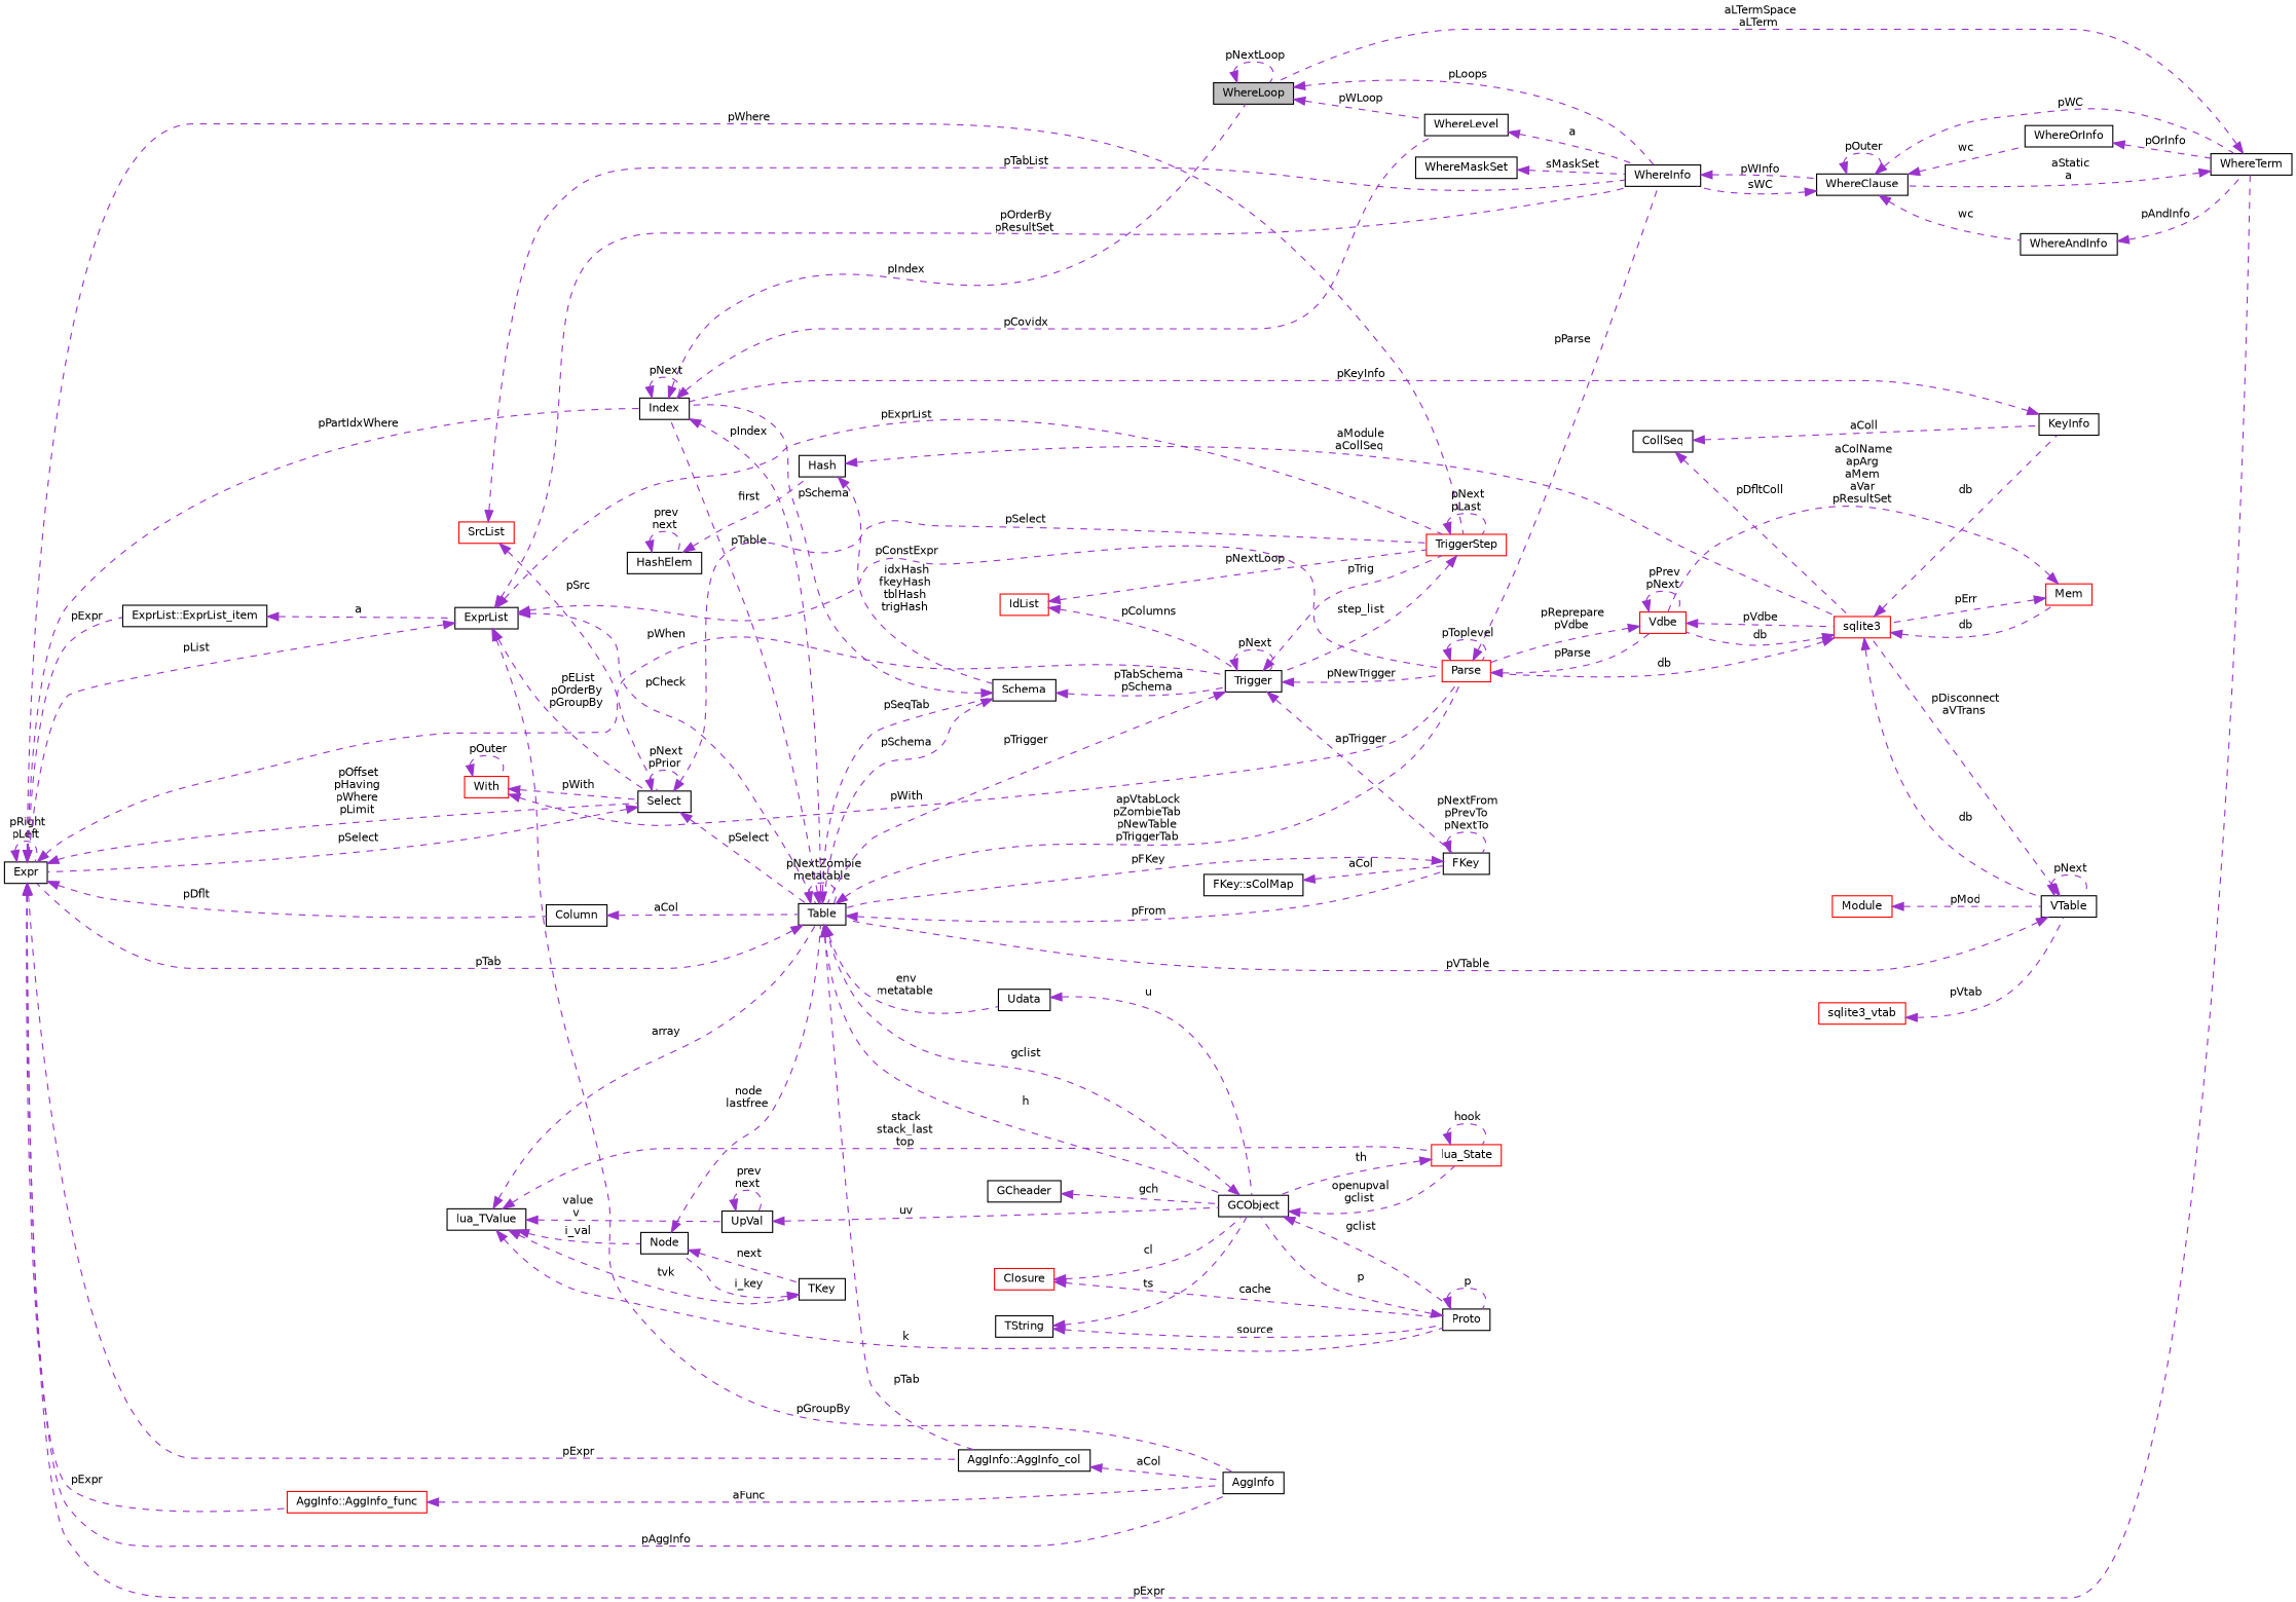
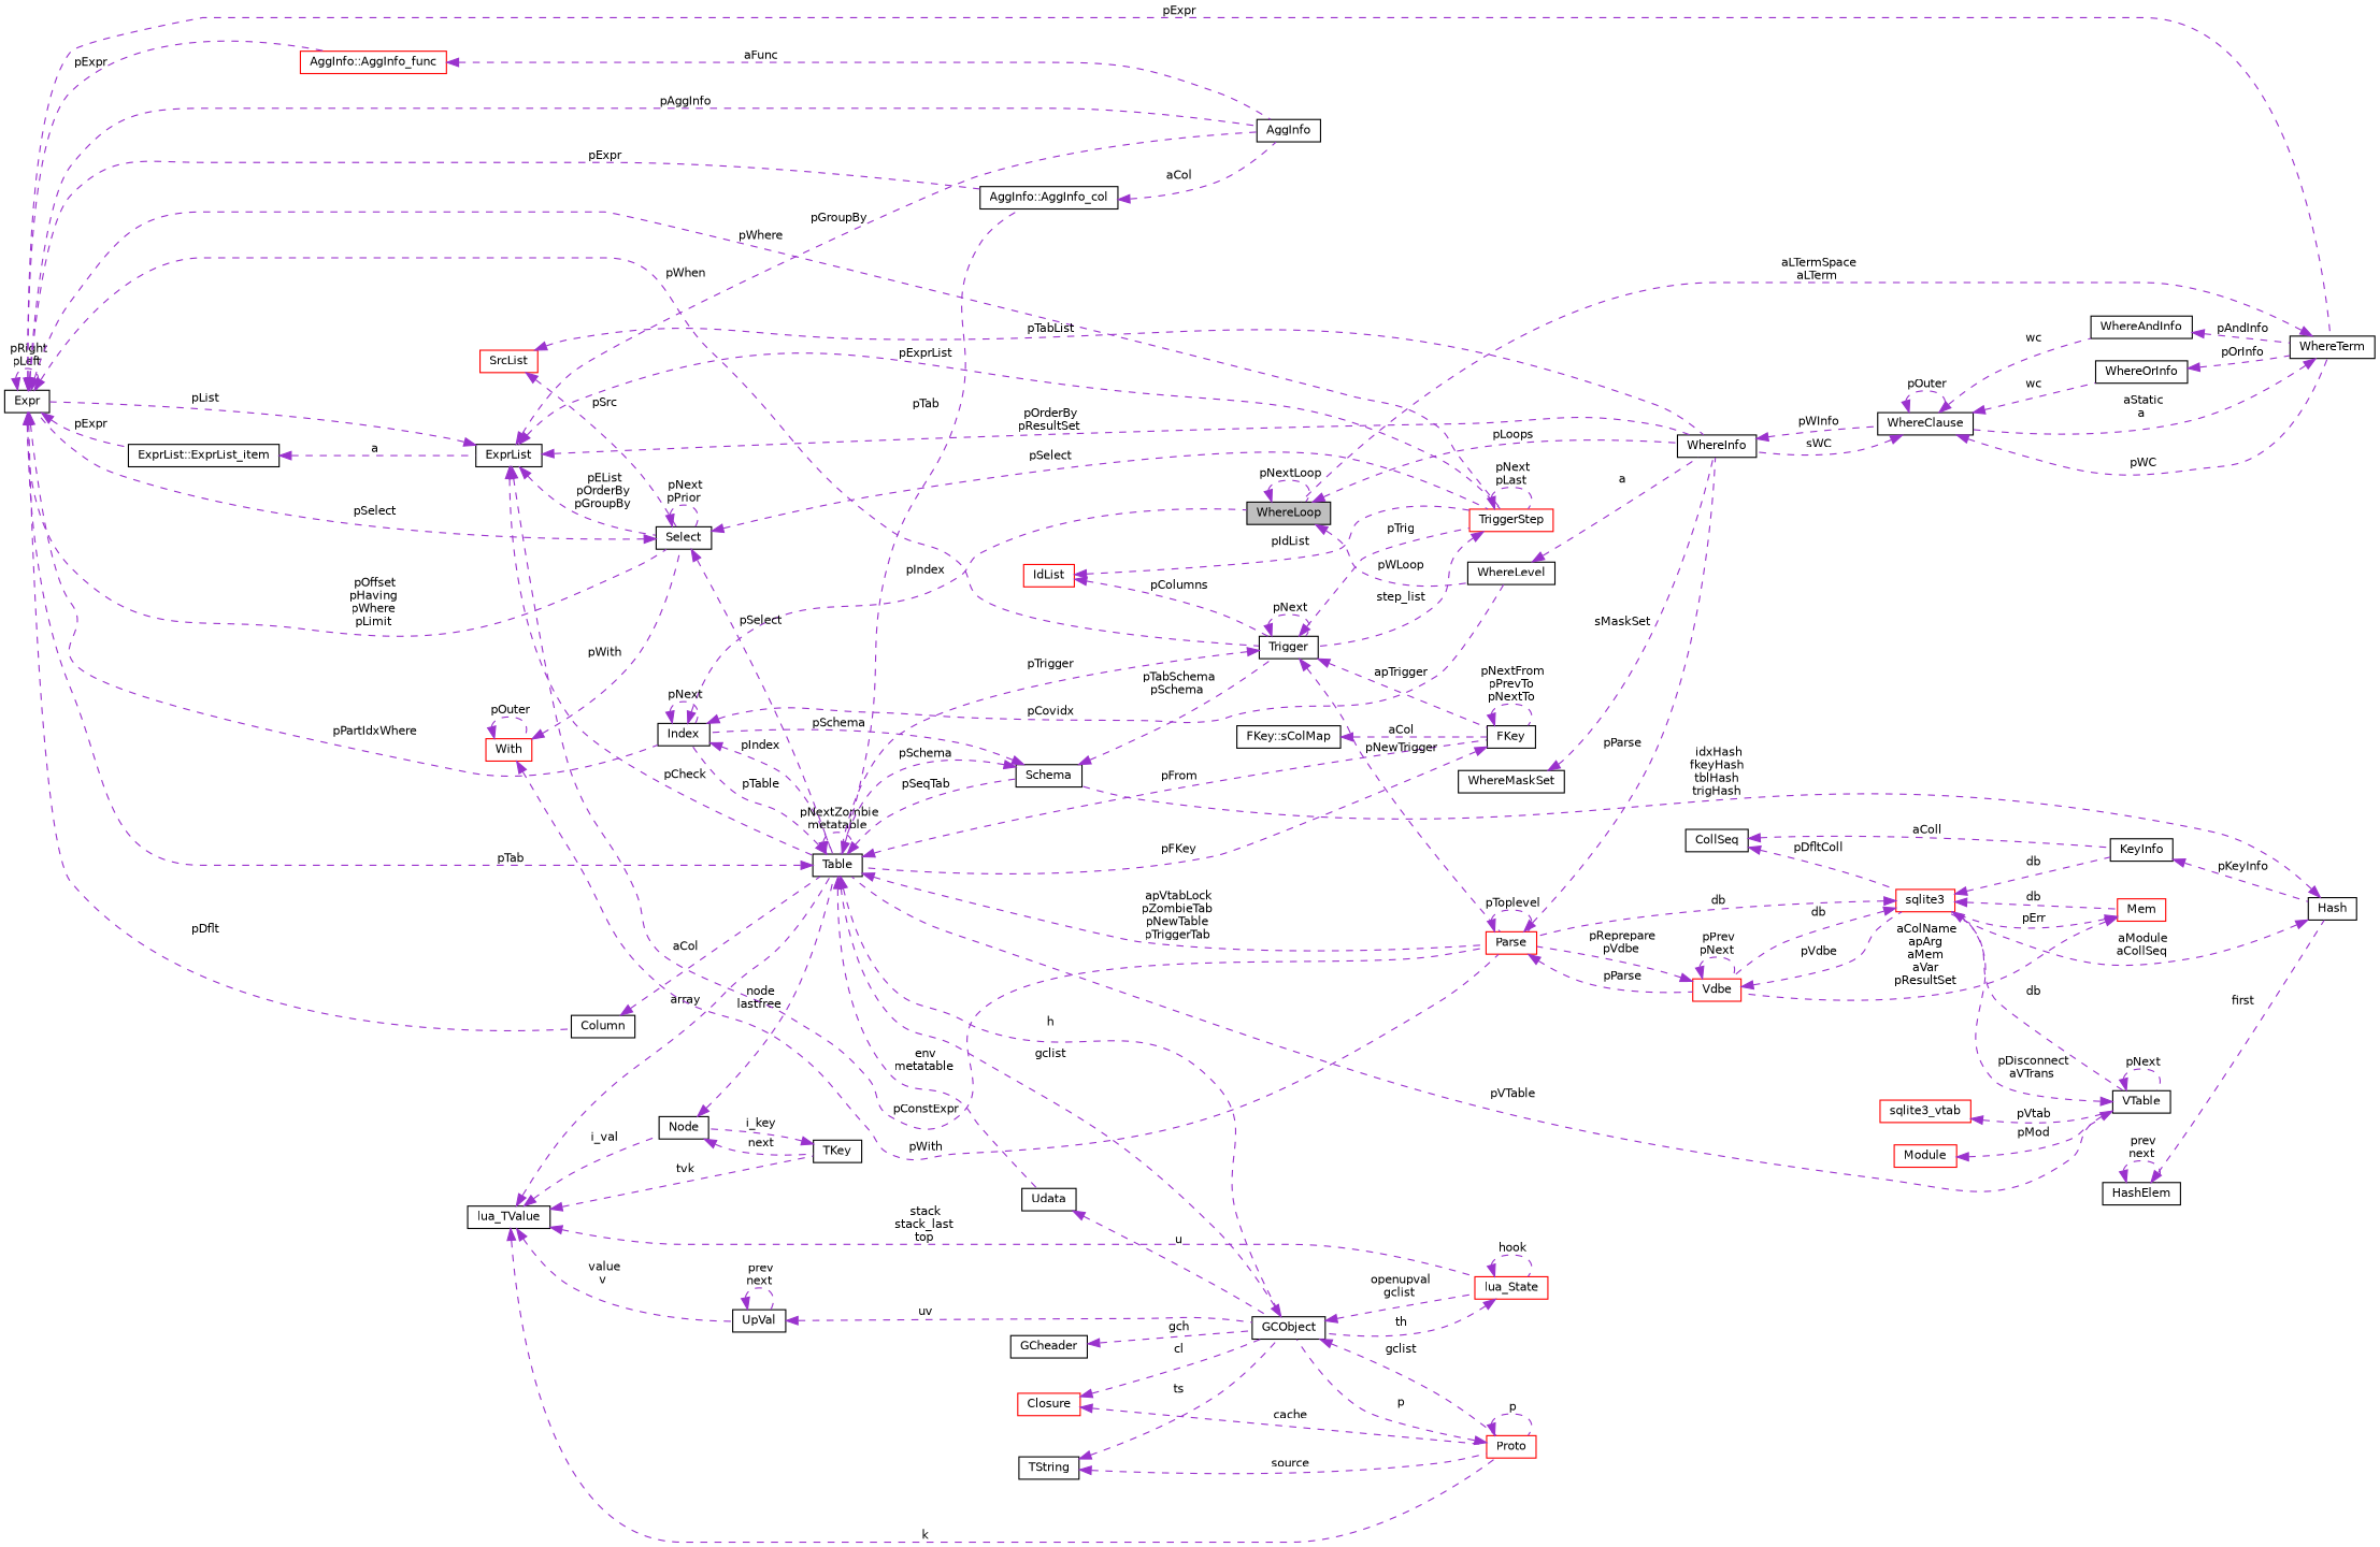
  digraph {
    rankdir=LR
    node [color=black fillcolor=white fontname=Helvetica fontsize=10 shape=record style=filled]
    edge [color=darkorchid3 dir=back fontname=Helvetica fontsize=10 labelfontname=Helvetica labelfontsize=10 style=dashed]
    n1 [fillcolor=grey75 fontcolor=black height=0.2 label=WhereLoop width=0.4]
    n2 [height=0.2 label=WhereInfo width=0.4]
    n3 [height=0.2 label=WhereLevel width=0.4]
    n4 [height=0.2 label=WhereClause width=0.4]
    n5 [height=0.2 label=WhereTerm width=0.4]
    n6 [height=0.2 label=WhereAndInfo width=0.4]
    n7 [height=0.2 label=WhereOrInfo width=0.4]
    n8 [height=0.2 label=Index width=0.4]
    n9 [height=0.2 label=Table width=0.4]
    n10 [height=0.2 label=Schema width=0.4]
    n11 [height=0.2 label=Expr width=0.4]
    n12 [height=0.2 label="AggInfo::AggInfo_col" width=0.4]
    n13 [height=0.2 label=FKey width=0.4]
    n14 [color=red height=0.2 label=Parse width=0.4]
    n15 [height=0.2 label=GCObject width=0.4]
    n16 [height=0.2 label=Udata width=0.4]
    n17 [height=0.2 label=Trigger width=0.4]
    n18 [color=red height=0.2 label=TriggerStep width=0.4]
    n19 [height=0.2 label=Column width=0.4]
    n20 [color=red height=0.2 label="AggInfo::AggInfo_func" width=0.4]
    n21 [height=0.2 label="ExprList::ExprList_item" width=0.4]
    n22 [height=0.2 label=Select width=0.4]
    n23 [height=0.2 label=AggInfo width=0.4]
    n24 [color=red height=0.2 label=Vdbe width=0.4]
-   n25 [height=0.2 label=Proto width=0.4]
+   n25 [color=red height=0.2 label=Proto width=0.4]
    n26 [color=red height=0.2 label=lua_State width=0.4]
    n27 [height=0.2 label="Node" width=0.4]
    n28 [height=0.2 label=TKey width=0.4]
    n29 [height=0.2 label=lua_TValue width=0.4]
    n30 [height=0.2 label=UpVal width=0.4]
    n31 [height=0.2 label=ExprList width=0.4]
    n32 [color=red height=0.2 label=With width=0.4]
    n33 [color=red height=0.2 label=SrcList width=0.4]
    n34 [height=0.2 label="FKey::sColMap" width=0.4]
    n35 [color=red height=0.2 label=IdList width=0.4]
    n36 [height=0.2 label=VTable width=0.4]
    n37 [color=red height=0.2 label=sqlite3 width=0.4]
    n38 [color=red height=0.2 label=Mem width=0.4]
    n39 [height=0.2 label=KeyInfo width=0.4]
    n40 [height=0.2 label=CollSeq width=0.4]
    n41 [height=0.2 label=Hash width=0.4]
    n42 [height=0.2 label=HashElem width=0.4]
    n43 [color=red height=0.2 label=Module width=0.4]
    n44 [color=red height=0.2 label=sqlite3_vtab width=0.4]
    n45 [height=0.2 label=TString width=0.4]
    n46 [color=red height=0.2 label=Closure width=0.4]
    n47 [height=0.2 label=GCheader width=0.4]
    n48 [height=0.2 label=WhereMaskSet width=0.4]
    n1 -> n1 [label=" pNextLoop"]
    n1 -> n2 [label=" pLoops"]
    n1 -> n3 [label=" pWLoop"]
    n2 -> n4 [label=" pWInfo"]
    n3 -> n2 [label=" a"]
    n4 -> n2 [label=" sWC"]
    n4 -> n4 [label=" pOuter"]
    n4 -> n5 [label=" pWC"]
    n4 -> n6 [label=" wc"]
    n4 -> n7 [label=" wc"]
    n5 -> n1 [label=" aLTermSpace\naLTerm"]
    n5 -> n4 [label=" aStatic\na"]
    n6 -> n5 [label=" pAndInfo"]
    n7 -> n5 [label=" pOrInfo"]
    n8 -> n1 [label=" pIndex"]
    n8 -> n3 [label=" pCovidx"]
    n8 -> n8 [label=" pNext"]
    n8 -> n9 [label=" pIndex"]
    n9 -> n8 [label=" pTable"]
    n9 -> n9 [label=" pNextZombie\nmetatable"]
    n9 -> n10 [label=" pSeqTab"]
    n9 -> n11 [label=" pTab"]
    n9 -> n12 [label=" pTab"]
    n9 -> n13 [label=" pFrom"]
    n9 -> n14 [label=" apVtabLock\npZombieTab\npNewTable\npTriggerTab"]
    n9 -> n15 [label=" h"]
    n9 -> n16 [label=" env\nmetatable"]
    n10 -> n8 [label=" pSchema"]
    n10 -> n9 [label=" pSchema"]
    n10 -> n17 [label=" pTabSchema\npSchema"]
    n11 -> n5 [label=" pExpr"]
    n11 -> n8 [label=" pPartIdxWhere"]
    n11 -> n11 [label=" pRight\npLeft"]
    n11 -> n12 [label=" pExpr"]
    n11 -> n17 [label=" pWhen"]
    n11 -> n18 [label=" pWhere"]
    n11 -> n19 [label=" pDflt"]
    n11 -> n20 [label=" pExpr"]
    n11 -> n21 [label=" pExpr"]
    n11 -> n22 [label=" pOffset\npHaving\npWhere\npLimit"]
    n11 -> n23 [label=" pAggInfo"]
    n12 -> n23 [label=" aCol"]
    n13 -> n9 [label=" pFKey"]
    n13 -> n13 [label=" pNextFrom\npPrevTo\npNextTo"]
    n14 -> n2 [label=" pParse"]
    n14 -> n14 [label=" pToplevel"]
    n14 -> n24 [label=" pParse"]
    n15 -> n9 [label=" gclist"]
    n15 -> n25 [label=" gclist"]
    n15 -> n26 [label=" openupval\ngclist"]
    n16 -> n15 [label=" u"]
    n17 -> n9 [label=" pTrigger"]
    n17 -> n13 [label=" apTrigger"]
    n17 -> n14 [label=" pNewTrigger"]
    n17 -> n17 [label=" pNext"]
    n17 -> n18 [label=" pTrig"]
    n18 -> n17 [label=" step_list"]
    n18 -> n18 [label=" pNext\npLast"]
    n19 -> n9 [label=" aCol"]
    n20 -> n23 [label=" aFunc"]
    n21 -> n31 [label=" a"]
    n22 -> n9 [label=" pSelect"]
    n22 -> n11 [label=" pSelect"]
    n22 -> n18 [label=" pSelect"]
    n22 -> n22 [label=" pNext\npPrior"]
    n24 -> n14 [label=" pReprepare\npVdbe"]
    n24 -> n24 [label=" pPrev\npNext"]
    n24 -> n37 [label=" pVdbe"]
    n25 -> n15 [label=" p"]
    n25 -> n25 [label=" p"]
    n26 -> n15 [label=" th"]
    n26 -> n26 [label=" hook"]
    n27 -> n9 [label=" node\nlastfree"]
    n27 -> n28 [label=" next"]
    n28 -> n27 [label=" i_key"]
    n29 -> n9 [label=" array"]
    n29 -> n25 [label=" k"]
    n29 -> n26 [label=" stack\nstack_last\ntop"]
    n29 -> n27 [label=" i_val"]
    n29 -> n28 [label=" tvk"]
    n29 -> n30 [label=" value\nv"]
    n30 -> n15 [label=" uv"]
    n30 -> n30 [label=" prev\nnext"]
    n31 -> n2 [label=" pOrderBy\npResultSet"]
    n31 -> n9 [label=" pCheck"]
    n31 -> n11 [label=" pList"]
    n31 -> n14 [label=" pConstExpr"]
    n31 -> n18 [label=" pExprList"]
    n31 -> n22 [label=" pEList\npOrderBy\npGroupBy"]
    n31 -> n23 [label=" pGroupBy"]
    n32 -> n14 [label=" pWith"]
    n32 -> n22 [label=" pWith"]
    n32 -> n32 [label=" pOuter"]
    n33 -> n2 [label=" pTabList"]
    n33 -> n22 [label=" pSrc"]
    n34 -> n13 [label=" aCol"]
    n35 -> n17 [label=" pColumns"]
-   n35 -> n18 [label=" pNextLoop"]
+   n35 -> n18 [label=" pIdList"]
    n36 -> n9 [label=" pVTable"]
    n36 -> n36 [label=" pNext"]
    n36 -> n37 [label=" pDisconnect\naVTrans"]
    n37 -> n14 [label=" db"]
    n37 -> n24 [label=" db"]
    n37 -> n36 [label=" db"]
    n37 -> n38 [label=" db"]
    n37 -> n39 [label=" db"]
    n38 -> n24 [label=" aColName\napArg\naMem\naVar\npResultSet"]
    n38 -> n37 [label=" pErr"]
-   n39 -> n8 [label=" pKeyInfo"]
+   n39 -> n41 [label=" pKeyInfo"]
    n40 -> n37 [label=" pDfltColl"]
    n40 -> n39 [label=" aColl"]
    n41 -> n10 [label=" idxHash\nfkeyHash\ntblHash\ntrigHash"]
    n41 -> n37 [label=" aModule\naCollSeq"]
    n42 -> n41 [label=" first"]
    n42 -> n42 [label=" prev\nnext"]
    n43 -> n36 [label=" pMod"]
    n44 -> n36 [label=" pVtab"]
    n45 -> n15 [label=" ts"]
    n45 -> n25 [label=" source"]
    n46 -> n15 [label=" cl"]
    n46 -> n25 [label=" cache"]
    n47 -> n15 [label=" gch"]
    n48 -> n2 [label=" sMaskSet"]
  }
